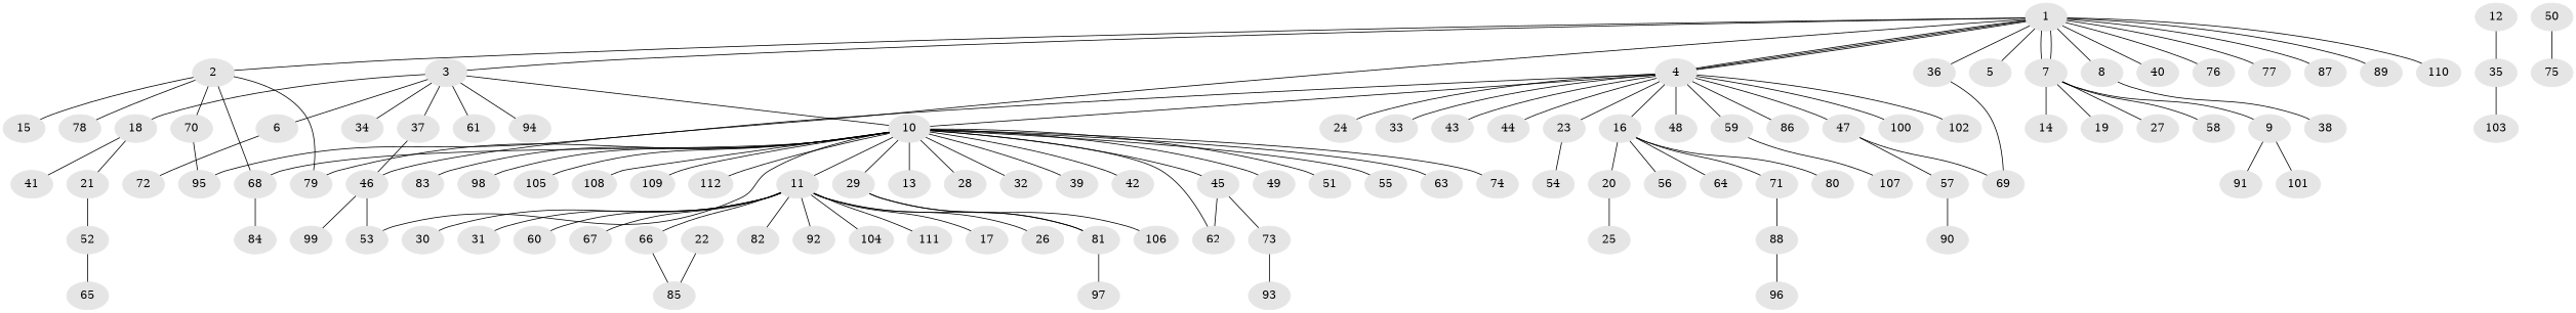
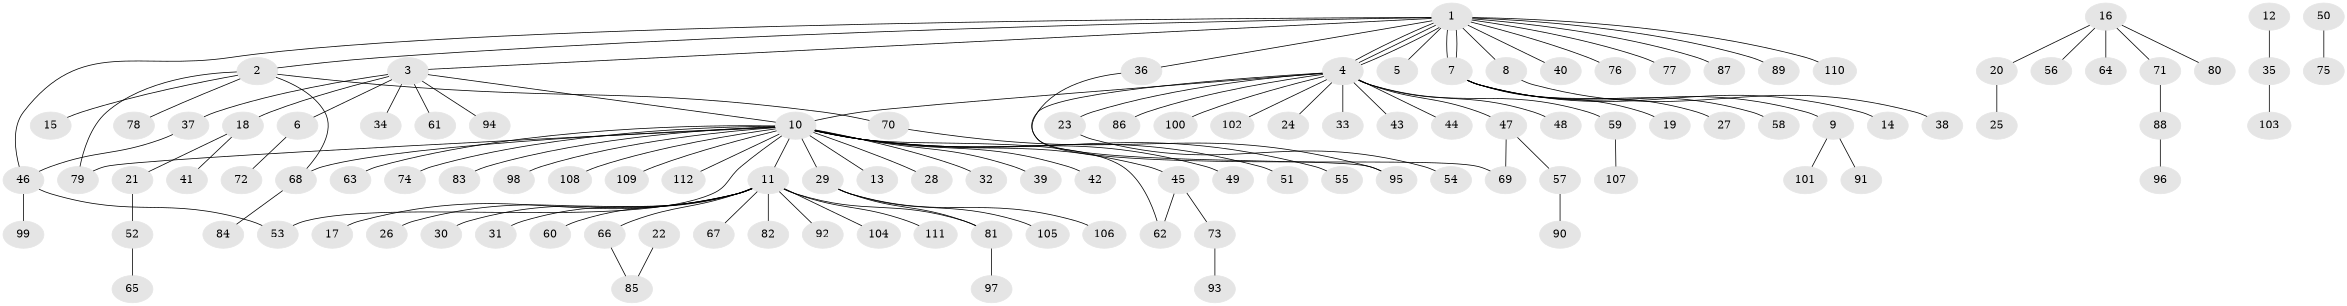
  graph {
    node [color=gray90 style=filled]
    1
    2
    3
    4
    5
    7
    8
    36
    40
    46
    76
    77
    87
    89
    110
    15
    68
    70
    78
    79
    6
    10
    18
    34
    37
    61
    94
    16
    23
    24
    33
    43
    44
    47
    48
    59
    86
    95
    100
    102
    9
    14
    19
    27
    58
    38
    69
    53
    99
    84
    72
    11
    13
    28
    29
    32
    39
    42
    45
    49
    51
    55
    62
    63
    74
    83
    98
    105
    108
    109
    112
    21
    41
    12
    35
    20
    56
    64
    71
    80
    54
    57
    107
    91
    101
    17
    26
    30
    31
    60
    66
    67
    81
    82
    92
    104
    111
    106
    73
    85
    97
    103
    25
    88
    22
    52
    65
    50
    75
    93
    90
    96
    1 -- 2
    1 -- 3
    1 -- 4
    1 -- 4
    1 -- 4
    1 -- 5
    1 -- 7
    1 -- 7
    1 -- 8
    1 -- 36
    1 -- 40
    1 -- 46
    1 -- 76
    1 -- 77
    1 -- 87
    1 -- 89
    1 -- 110
    2 -- 15
    2 -- 68
    2 -- 70
    2 -- 78
    2 -- 79
    3 -- 6
    3 -- 10
    3 -- 18
    3 -- 34
    3 -- 37
    3 -- 61
    3 -- 94
    4 -- 10
-   4 -- 16
    4 -- 23
    4 -- 24
    4 -- 33
    4 -- 43
    4 -- 44
    4 -- 47
    4 -- 48
    4 -- 59
    4 -- 86
    4 -- 95
    4 -- 100
    4 -- 102
    7 -- 9
    7 -- 14
    7 -- 19
    7 -- 27
    7 -- 58
    8 -- 38
    36 -- 69
    46 -- 53
    46 -- 99
    68 -- 84
    70 -- 95
    6 -- 72
    10 -- 68
    10 -- 79
    10 -- 53
    10 -- 11
    10 -- 13
    10 -- 28
    10 -- 29
    10 -- 32
    10 -- 39
    10 -- 42
    10 -- 45
    10 -- 49
    10 -- 51
    10 -- 55
    10 -- 62
    10 -- 63
    10 -- 74
    10 -- 83
    10 -- 98
-   10 -- 105
+   29 -- 105
    10 -- 108
    10 -- 109
    10 -- 112
    18 -- 21
    18 -- 41
    37 -- 46
    16 -- 20
    16 -- 56
    16 -- 64
    16 -- 71
    16 -- 80
    23 -- 54
    47 -- 69
    47 -- 57
    59 -- 107
    9 -- 91
    9 -- 101
    11 -- 17
    11 -- 26
    11 -- 30
    11 -- 31
    11 -- 60
    11 -- 66
    11 -- 67
    11 -- 81
    11 -- 82
    11 -- 92
    11 -- 104
    11 -- 111
    29 -- 81
    29 -- 106
    45 -- 62
    45 -- 73
    21 -- 52
    12 -- 35
    35 -- 103
    20 -- 25
    71 -- 88
    57 -- 90
    66 -- 85
    81 -- 97
    73 -- 93
    88 -- 96
    22 -- 85
    52 -- 65
    50 -- 75
  }
